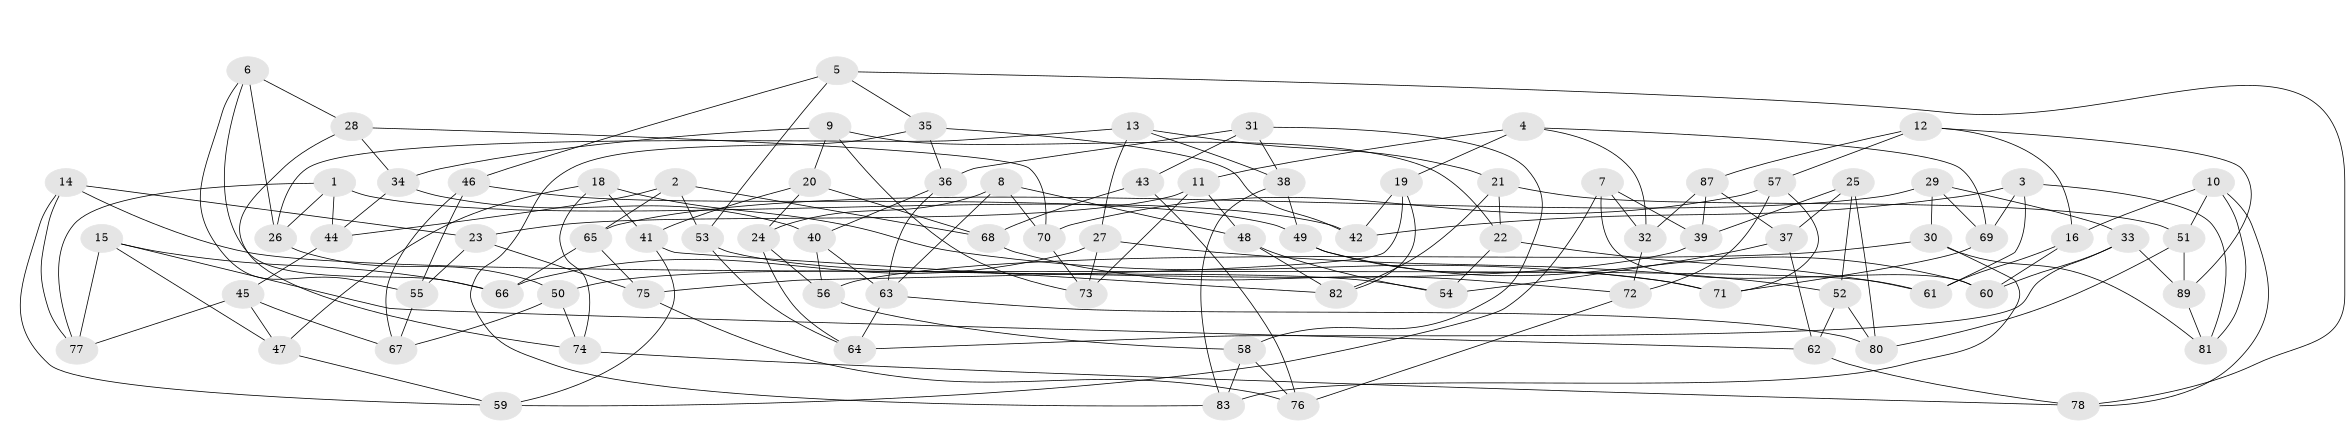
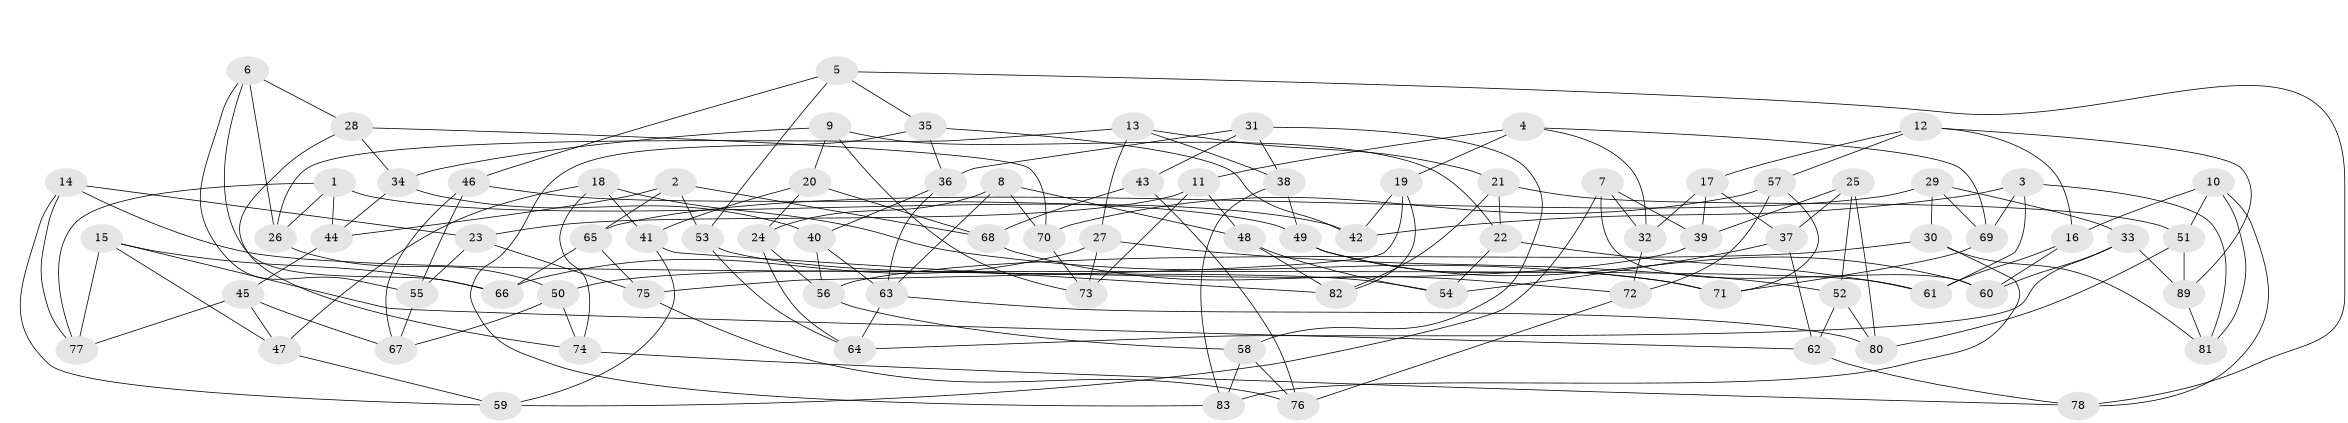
  graph {
    node [color=gray90 style=filled]
    1
    26
    42
    44
    77
    50
    45
    2
    53
    65
    68
    54
    64
    66
    75
    72
    3
    61
    69
    81
    71
    4
    11
    19
    32
    48
    73
    23
    82
    5
    35
    46
    78
    83
    36
    55
    49
    67
    6
    28
    70
    34
    74
    7
    39
    59
    60
    8
    24
    63
    56
    80
    9
    20
    22
    41
    40
    10
    16
    51
    n61 [label=89]
    12
-   17 [label=87]
+   17
    57
    37
    13
    21
    27
    38
    52
    14
    15
    47
    62
    18
    76
    58
    25
    29
    30
    33
    31
    43
    1 -- 26
    1 -- 42
    1 -- 44
    1 -- 77
    26 -- 50
    44 -- 45
    50 -- 67
    50 -- 74
    45 -- 77
    45 -- 67
    45 -- 47
    2 -- 44
    2 -- 53
    2 -- 65
    2 -- 68
    53 -- 54
    53 -- 64
    65 -- 66
    65 -- 75
    68 -- 72
    75 -- 76
    72 -- 76
    3 -- 42
    3 -- 61
    3 -- 69
    3 -- 81
    69 -- 71
    4 -- 69
    4 -- 11
    4 -- 19
    4 -- 32
    11 -- 48
    11 -- 73
    11 -- 23
    19 -- 42
    19 -- 75
    19 -- 82
    32 -- 72
    48 -- 54
    48 -- 82
    23 -- 75
    23 -- 55
    5 -- 53
    5 -- 35
    5 -- 46
    5 -- 78
    35 -- 42
    35 -- 83
    35 -- 36
    46 -- 55
    46 -- 49
    46 -- 67
    36 -- 63
    36 -- 40
    55 -- 67
    49 -- 71
    49 -- 60
    6 -- 26
    6 -- 66
    6 -- 55
    6 -- 28
    28 -- 70
    28 -- 34
    28 -- 74
    70 -- 73
    34 -- 44
    34 -- 40
    74 -- 78
    7 -- 32
    7 -- 39
    7 -- 59
    7 -- 60
    39 -- 50
    8 -- 48
    8 -- 70
    8 -- 24
    8 -- 63
    24 -- 64
    24 -- 56
    63 -- 64
    63 -- 80
    56 -- 58
    9 -- 73
    9 -- 34
    9 -- 20
    9 -- 22
    20 -- 68
    20 -- 24
    20 -- 41
    22 -- 54
    22 -- 61
    41 -- 82
    41 -- 59
    40 -- 63
    40 -- 56
    10 -- 81
    10 -- 78
    10 -- 16
    10 -- 51
    16 -- 61
    16 -- 60
    51 -- 80
    51 -- n61
    n61 -- 81
    12 -- 16
    12 -- n61
    12 -- 17
    12 -- 57
    17 -- 32
    17 -- 39
    17 -- 37
    57 -- 72
    57 -- 71
    57 -- 70
    37 -- 54
    37 -- 62
    13 -- 26
    13 -- 21
    13 -- 27
    13 -- 38
    21 -- 82
    21 -- 22
    21 -- 51
    27 -- 66
    27 -- 73
    27 -- 52
    38 -- 83
    38 -- 49
    52 -- 80
    52 -- 62
    14 -- 77
    14 -- 61
    14 -- 23
    14 -- 59
    15 -- 77
    15 -- 66
    15 -- 47
    15 -- 62
    47 -- 59
    62 -- 78
    18 -- 71
    18 -- 74
    18 -- 41
    18 -- 47
    58 -- 83
    58 -- 76
    25 -- 39
    25 -- 80
    25 -- 37
    25 -- 52
    29 -- 65
    29 -- 69
    29 -- 30
    29 -- 33
    30 -- 81
    30 -- 83
    30 -- 56
    33 -- 64
    33 -- 60
    33 -- n61
    31 -- 36
    31 -- 38
    31 -- 58
    31 -- 43
    43 -- 68
    43 -- 76
  }
